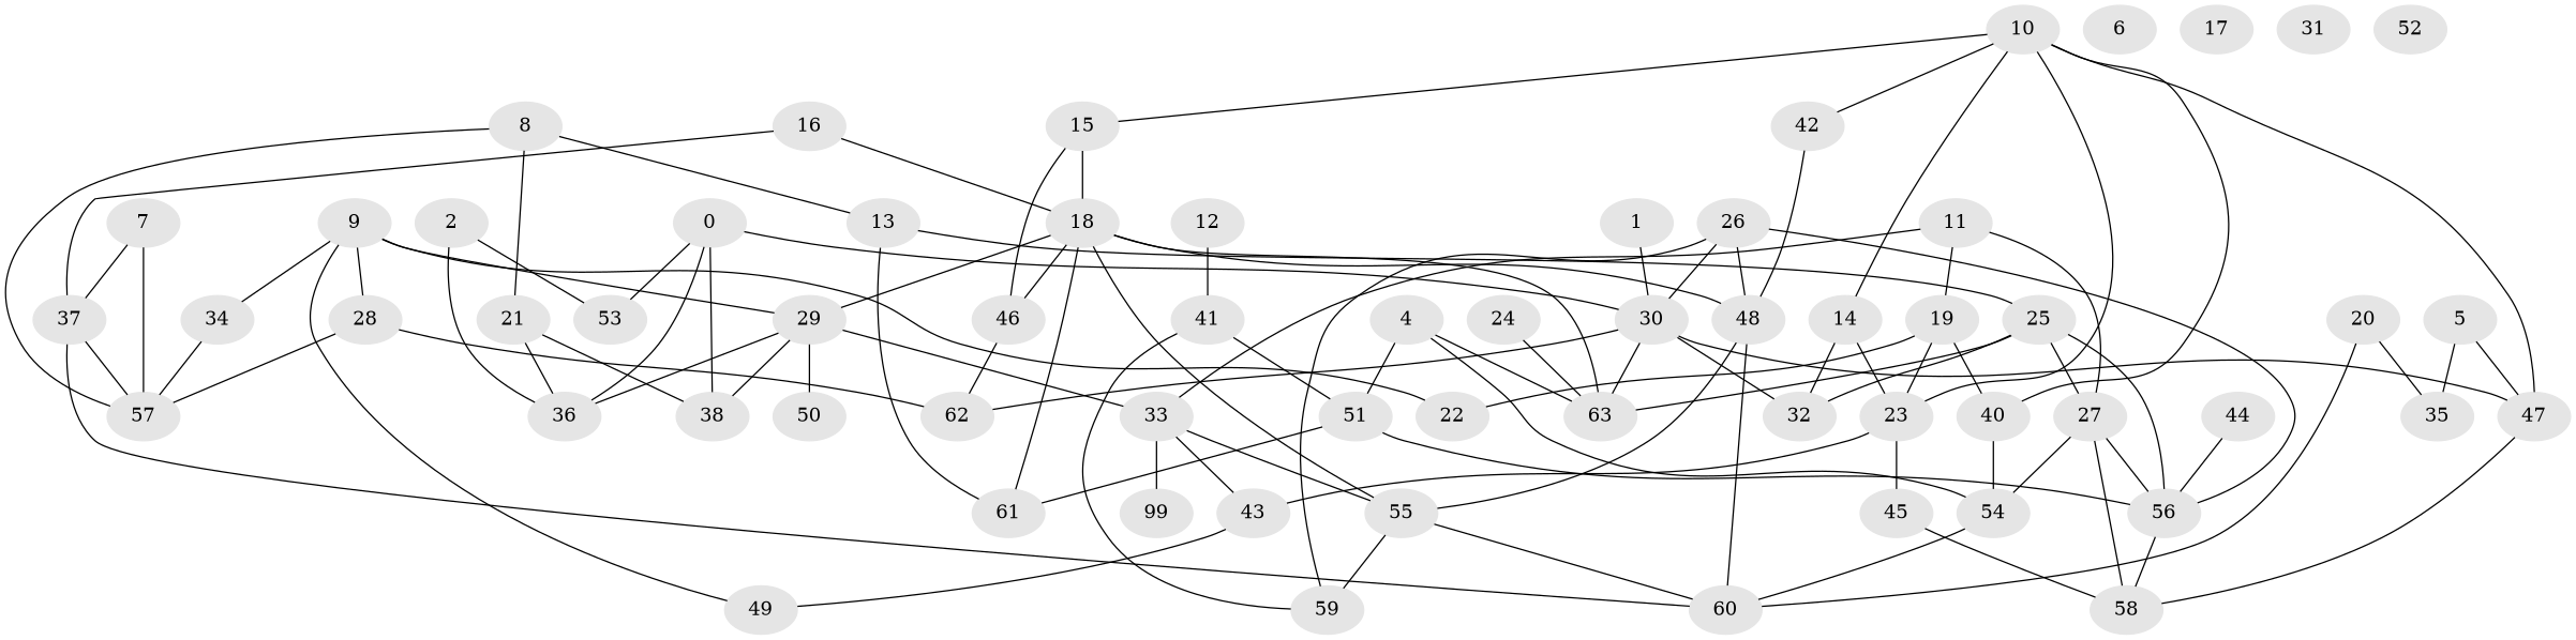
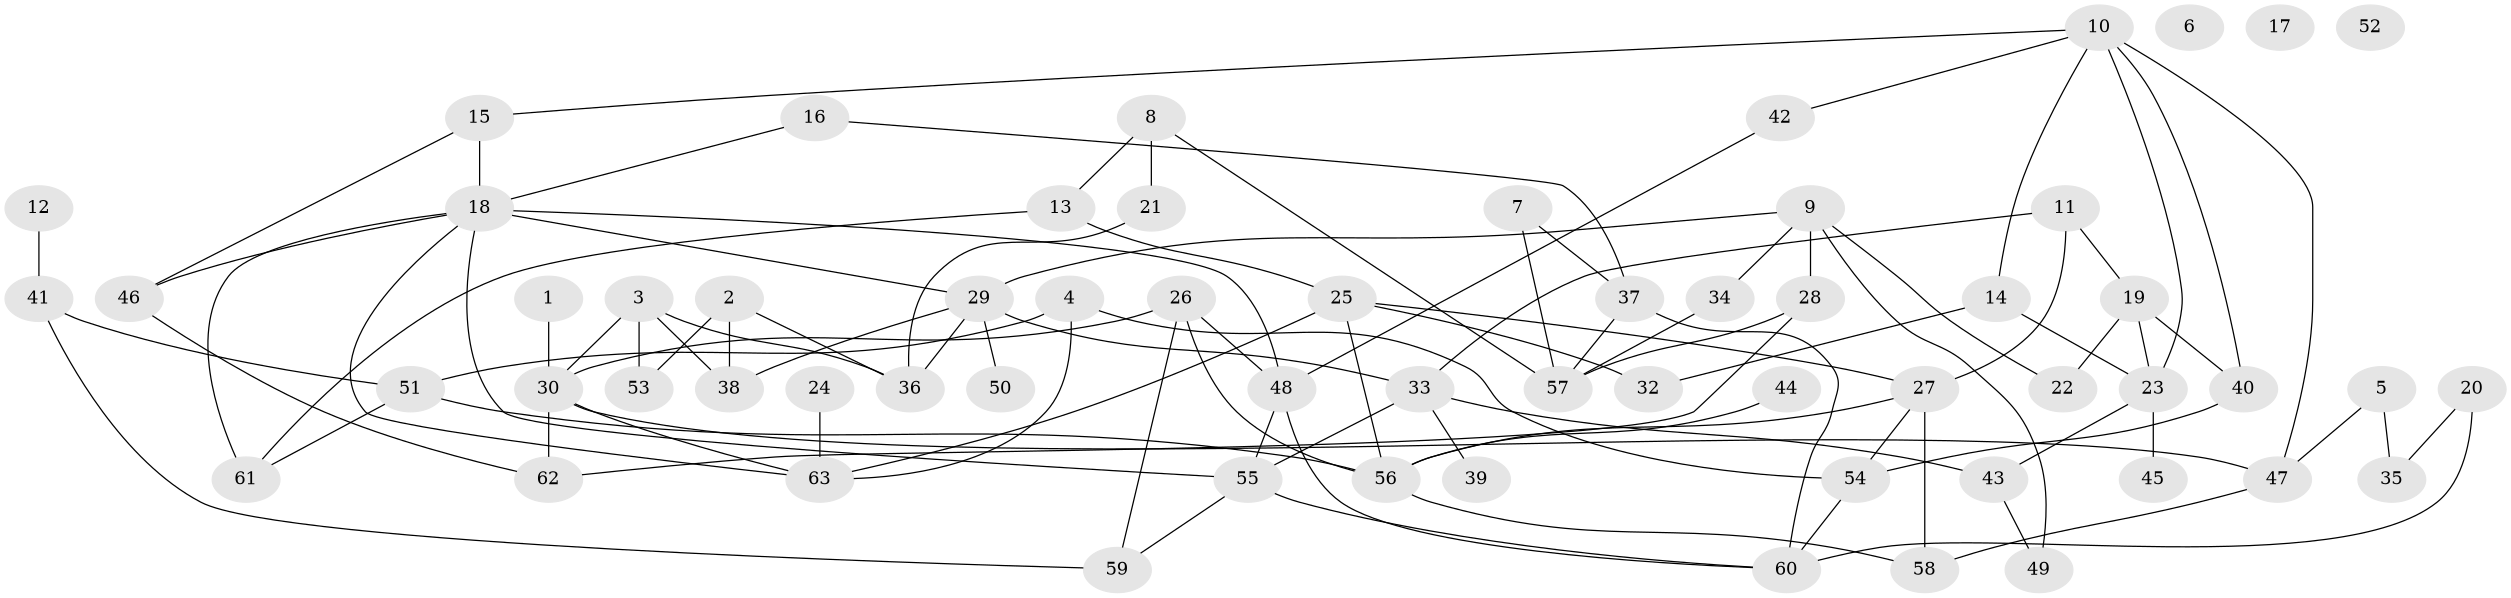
  graph {
    node [color=gray90 style=filled]
    1
    30
    63
    47
    32
    62
    2
    36
    53
-   3 [label=0]
+   3
    38
    4
    51
    54
    61
    56
    60
    5
    35
    58
    6
    7
    37
    57
    8
    13
    21
    25
    9
    22
    28
    29
    34
    49
    33
    50
    10
    14
    15
    23
    40
    42
    18
    46
    43
    45
    48
    11
    19
    27
    55
-   39 [label=99]
+   39
    12
    41
    59
    16
    17
    20
    24
    26
-   31
    44
    52
    1 -- 30
    30 -- 63
    30 -- 47
-   30 -- 32
    30 -- 62
    47 -- 58
    2 -- 36
    2 -- 53
    3 -- 30
    3 -- 36
    3 -- 53
    3 -- 38
    4 -- 63
    4 -- 51
    4 -- 54
    51 -- 61
    51 -- 56
    54 -- 60
    56 -- 58
    5 -- 47
    5 -- 35
    7 -- 37
    7 -- 57
    37 -- 60
    37 -- 57
    8 -- 57
    8 -- 13
    8 -- 21
    13 -- 61
    13 -- 25
    21 -- 36
-   21 -- 38
+   2 -- 38
    25 -- 63
    25 -- 32
    25 -- 56
    25 -- 27
    9 -- 22
    9 -- 28
    9 -- 29
    9 -- 34
    9 -- 49
    28 -- 62
    28 -- 57
    29 -- 36
    29 -- 38
    29 -- 33
    29 -- 50
    34 -- 57
    33 -- 43
    33 -- 55
    33 -- 39
    10 -- 47
    10 -- 14
    10 -- 15
    10 -- 23
    10 -- 40
    10 -- 42
    14 -- 32
    14 -- 23
    15 -- 18
    15 -- 46
    23 -- 43
    23 -- 45
    40 -- 54
    42 -- 48
    18 -- 63
    18 -- 61
    18 -- 29
    18 -- 46
    18 -- 48
    18 -- 55
    46 -- 62
    43 -- 49
-   45 -- 58
    48 -- 60
    48 -- 55
    11 -- 33
    11 -- 19
    11 -- 27
    19 -- 22
    19 -- 23
    19 -- 40
    27 -- 54
    27 -- 56
    27 -- 58
    55 -- 60
    55 -- 59
    12 -- 41
    41 -- 51
    41 -- 59
    16 -- 37
    16 -- 18
    20 -- 60
    20 -- 35
    24 -- 63
    26 -- 30
    26 -- 56
    26 -- 48
    26 -- 59
    44 -- 56
  }
